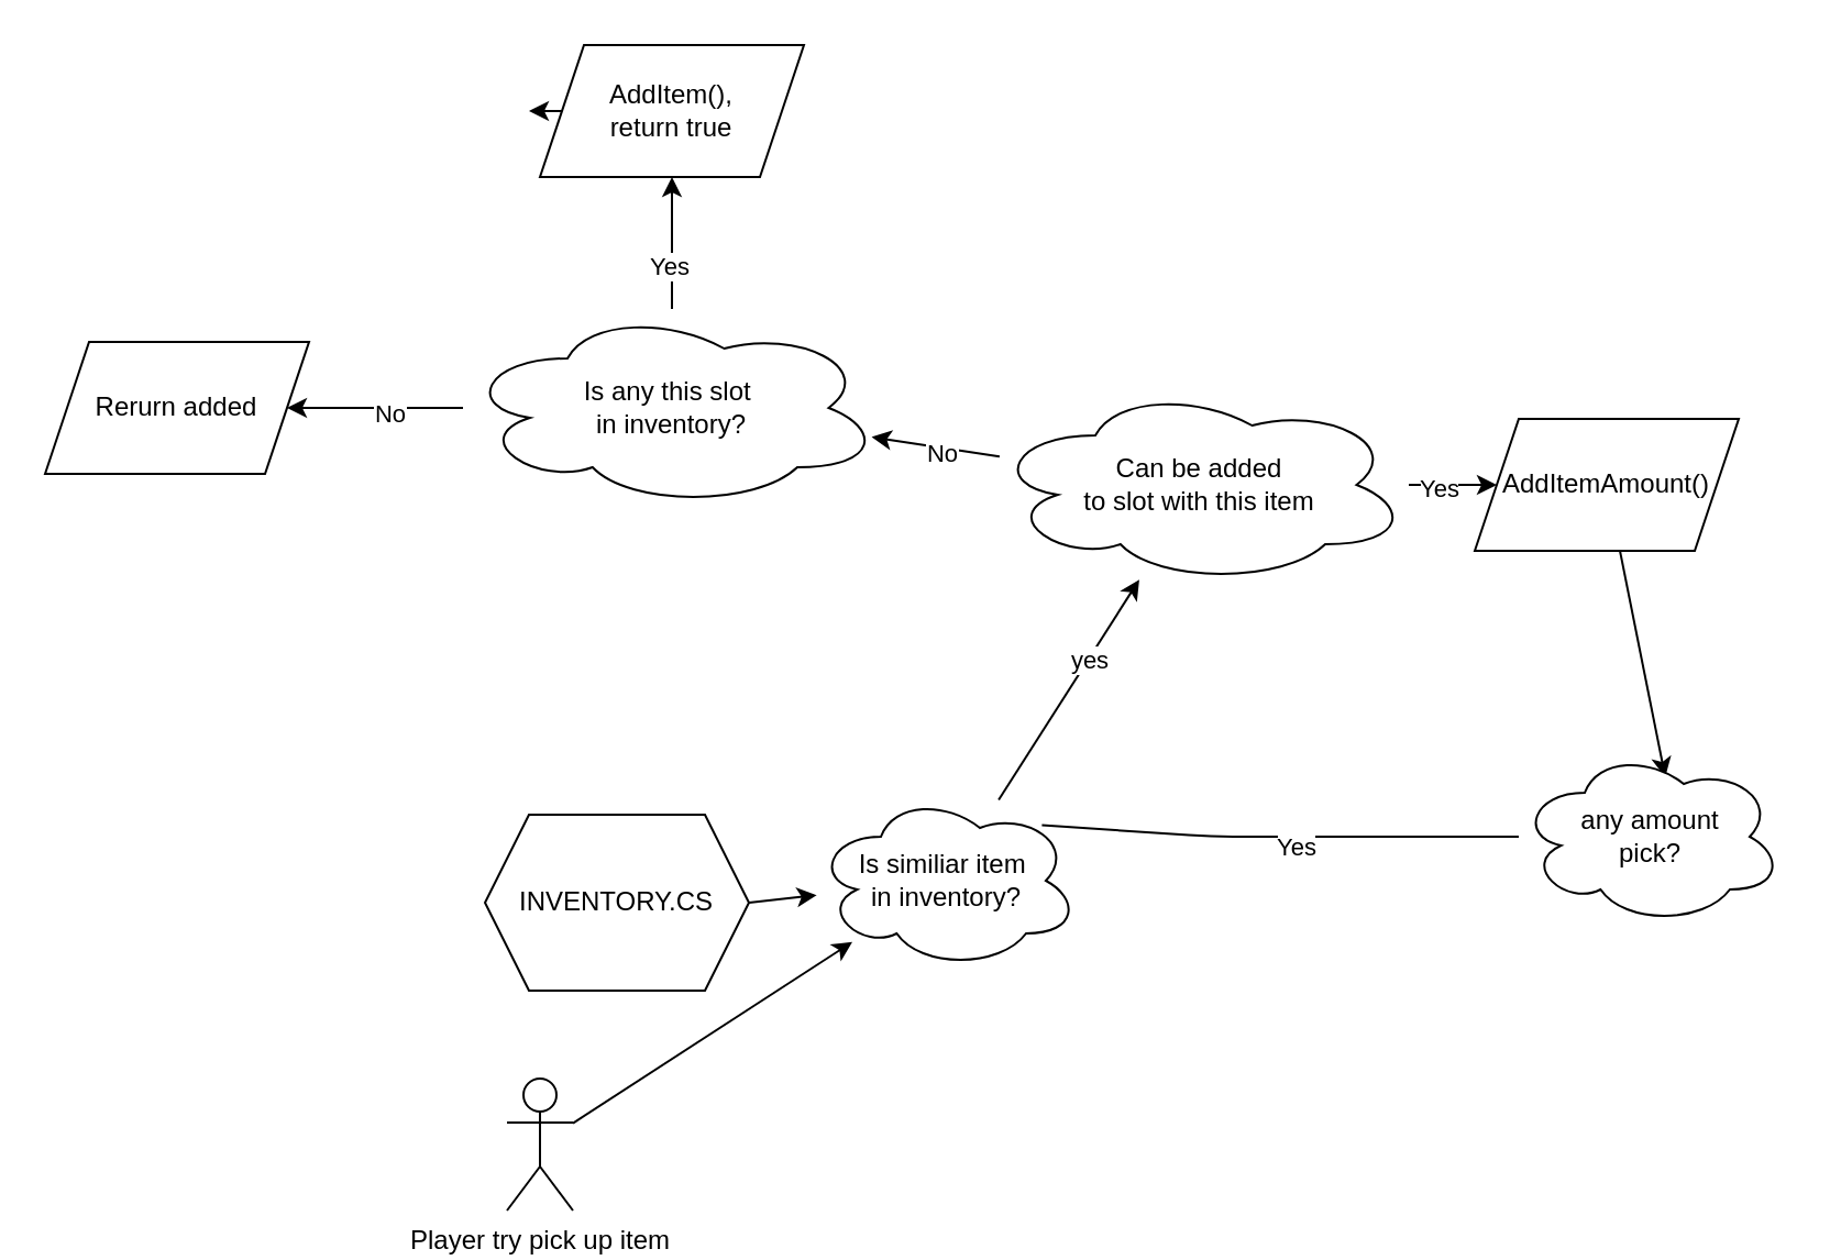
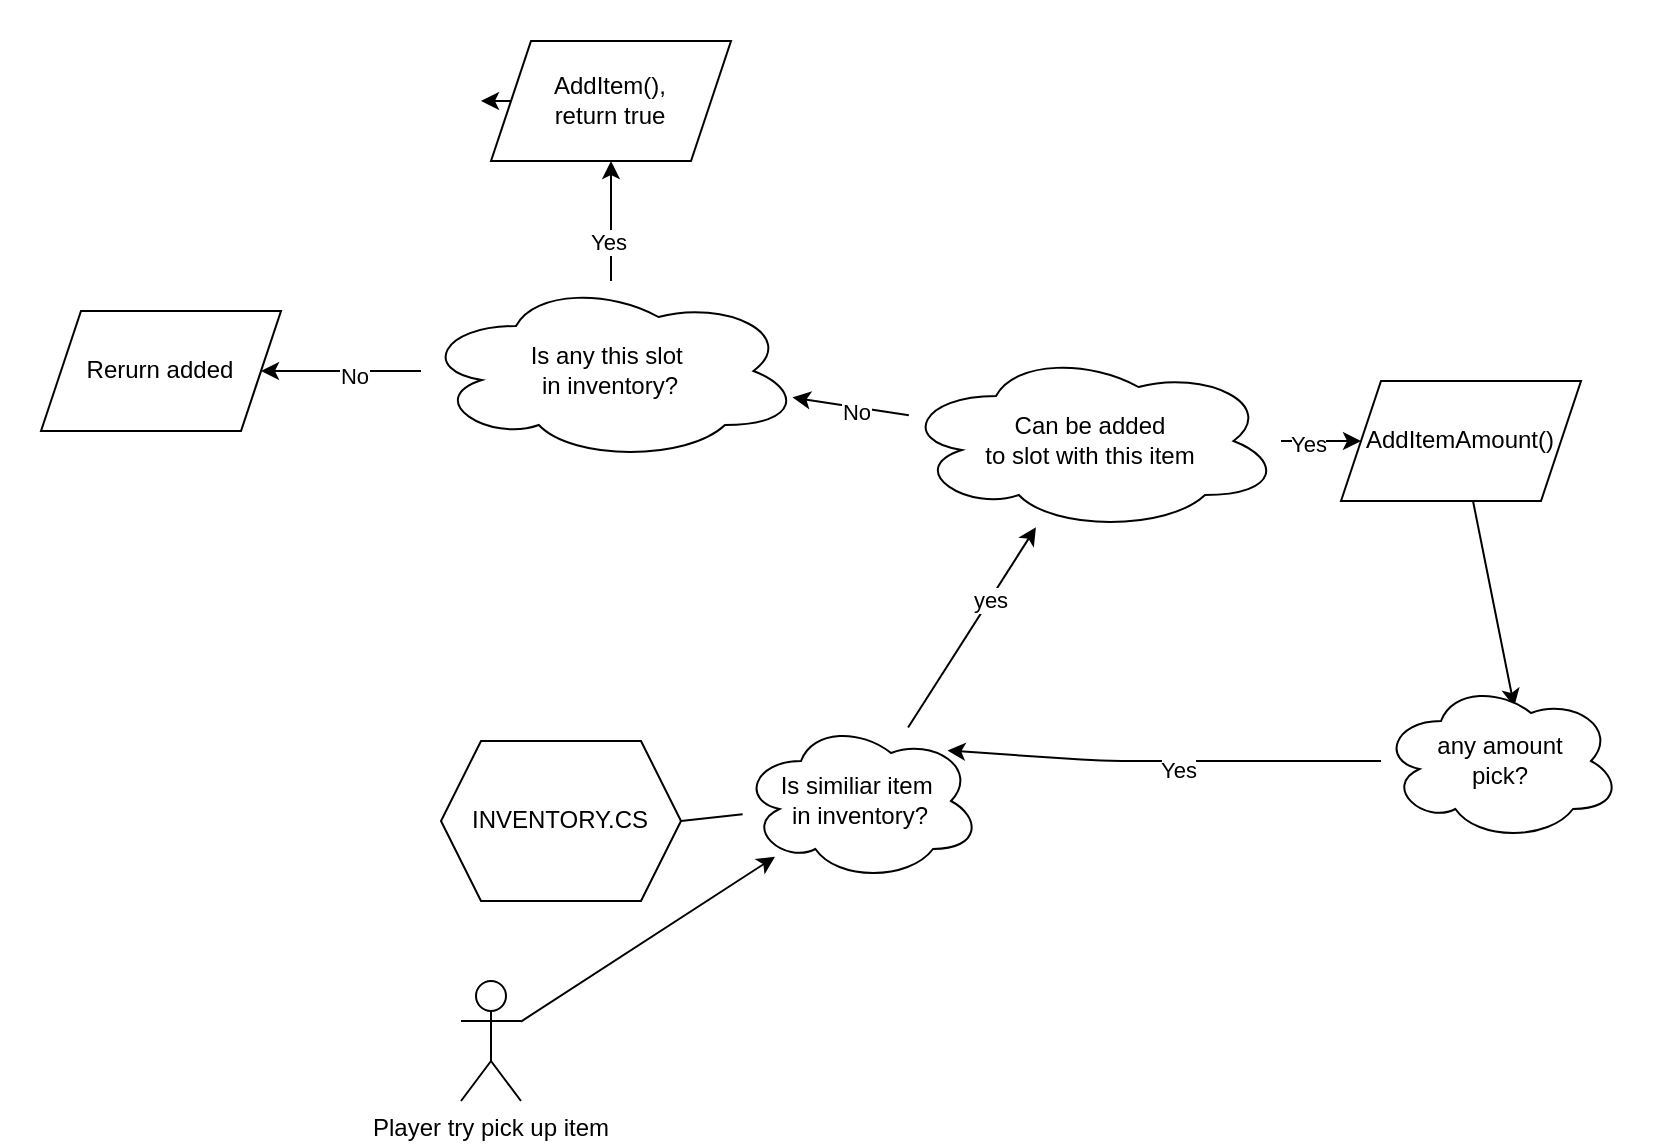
  <mxCell id="0" />
  <mxCell id="1" parent="0" />
- <mxCell id="2" style="edgeStyle=none;html=1;exitX=1;exitY=0.5;exitDx=0;exitDy=0;" parent="1" source="13" target="5" edge="1"><mxGeometry relative="1" as="geometry"><mxPoint x="340" y="410" as="sourcePoint" /></mxGeometry></mxCell>
+ <mxCell id="2" style="edgeStyle=none;html=1;exitX=1;exitY=0.5;exitDx=0;exitDy=0;endArrow=none;" parent="1" source="13" target="5" edge="1"><mxGeometry relative="1" as="geometry"><mxPoint x="340" y="410" as="sourcePoint" /></mxGeometry></mxCell>
  <mxCell id="3" value="" style="edgeStyle=none;html=1;" parent="1" source="5" target="10" edge="1"><mxGeometry relative="1" as="geometry" /></mxCell>
  <mxCell id="4" value="yes" style="edgeLabel;html=1;align=center;verticalAlign=middle;resizable=0;points=[];" parent="3" vertex="1" connectable="0"><mxGeometry x="0.281" relative="1" as="geometry"><mxPoint as="offset" /></mxGeometry></mxCell>
  <mxCell id="5" value="Is similiar item&amp;nbsp;&lt;br&gt;in inventory?" style="ellipse;shape=cloud;whiteSpace=wrap;html=1;" parent="1" vertex="1"><mxGeometry x="370" y="360" width="120" height="80" as="geometry" /></mxCell>
  <mxCell id="6" value="" style="edgeStyle=none;html=1;entryX=0;entryY=0.5;entryDx=0;entryDy=0;" parent="1" source="10" target="15" edge="1"><mxGeometry relative="1" as="geometry"><mxPoint x="667.08" y="222.52" as="targetPoint" /></mxGeometry></mxCell>
  <mxCell id="7" value="Yes" style="edgeLabel;html=1;align=center;verticalAlign=middle;resizable=0;points=[];" parent="6" vertex="1" connectable="0"><mxGeometry x="-0.344" y="-1" relative="1" as="geometry"><mxPoint as="offset" /></mxGeometry></mxCell>
  <mxCell id="8" value="" style="edgeStyle=none;html=1;" parent="1" source="10" target="23" edge="1"><mxGeometry relative="1" as="geometry" /></mxCell>
  <mxCell id="9" value="No" style="edgeLabel;html=1;align=center;verticalAlign=middle;resizable=0;points=[];" parent="8" vertex="1" connectable="0"><mxGeometry x="-0.101" y="2" relative="1" as="geometry"><mxPoint as="offset" /></mxGeometry></mxCell>
  <mxCell id="10" value="Can be added&lt;br&gt;to slot with this item" style="ellipse;shape=cloud;whiteSpace=wrap;html=1;" parent="1" vertex="1"><mxGeometry x="450" y="175" width="190" height="90" as="geometry" /></mxCell>
  <mxCell id="11" style="edgeStyle=none;html=1;" parent="1" source="12" target="5" edge="1"><mxGeometry relative="1" as="geometry"><mxPoint x="261.667" y="440" as="targetPoint" /></mxGeometry></mxCell>
  <mxCell id="12" value="Player try pick up item" style="shape=umlActor;verticalLabelPosition=bottom;verticalAlign=top;html=1;outlineConnect=0;" parent="1" vertex="1"><mxGeometry x="230" y="490" width="30" height="60" as="geometry" /></mxCell>
  <mxCell id="13" value="INVENTORY.CS" style="shape=hexagon;perimeter=hexagonPerimeter2;whiteSpace=wrap;html=1;fixedSize=1;" parent="1" vertex="1"><mxGeometry x="220" y="370" width="120" height="80" as="geometry" /></mxCell>
  <mxCell id="14" style="edgeStyle=none;html=1;entryX=0.555;entryY=0.161;entryDx=0;entryDy=0;entryPerimeter=0;" parent="1" source="15" target="18" edge="1"><mxGeometry relative="1" as="geometry" /></mxCell>
  <mxCell id="15" value="AddItemAmount()" style="shape=parallelogram;perimeter=parallelogramPerimeter;whiteSpace=wrap;html=1;fixedSize=1;" parent="1" vertex="1"><mxGeometry x="670" y="190" width="120" height="60" as="geometry" /></mxCell>
- <mxCell id="16" style="edgeStyle=none;html=1;entryX=0.86;entryY=0.184;entryDx=0;entryDy=0;entryPerimeter=0;endArrow=none;" parent="1" source="18" target="5" edge="1"><mxGeometry relative="1" as="geometry"><mxPoint x="890" y="230" as="targetPoint" /><Array as="points"><mxPoint x="550" y="380" /></Array></mxGeometry></mxCell>
+ <mxCell id="16" style="edgeStyle=none;html=1;entryX=0.86;entryY=0.184;entryDx=0;entryDy=0;entryPerimeter=0;" parent="1" source="18" target="5" edge="1"><mxGeometry relative="1" as="geometry"><mxPoint x="890" y="230" as="targetPoint" /><Array as="points"><mxPoint x="550" y="380" /></Array></mxGeometry></mxCell>
  <mxCell id="17" value="Yes" style="edgeLabel;html=1;align=center;verticalAlign=middle;resizable=0;points=[];" parent="16" vertex="1" connectable="0"><mxGeometry x="-0.061" y="-2" relative="1" as="geometry"><mxPoint y="6" as="offset" /></mxGeometry></mxCell>
  <mxCell id="18" value="any amount &lt;br&gt;pick?" style="ellipse;shape=cloud;whiteSpace=wrap;html=1;" parent="1" vertex="1"><mxGeometry x="690" y="340" width="120" height="80" as="geometry" /></mxCell>
  <mxCell id="19" value="" style="edgeStyle=none;html=1;" parent="1" source="23" target="25" edge="1"><mxGeometry relative="1" as="geometry" /></mxCell>
  <mxCell id="20" value="Yes" style="edgeLabel;html=1;align=center;verticalAlign=middle;resizable=0;points=[];" parent="19" vertex="1" connectable="0"><mxGeometry x="-0.32" y="2" relative="1" as="geometry"><mxPoint as="offset" /></mxGeometry></mxCell>
  <mxCell id="21" value="" style="edgeStyle=none;html=1;entryX=1;entryY=0.5;entryDx=0;entryDy=0;" parent="1" source="23" target="26" edge="1"><mxGeometry relative="1" as="geometry"><mxPoint x="130" y="185" as="targetPoint" /></mxGeometry></mxCell>
  <mxCell id="22" value="No" style="edgeLabel;html=1;align=center;verticalAlign=middle;resizable=0;points=[];" parent="21" vertex="1" connectable="0"><mxGeometry x="-0.145" y="2" relative="1" as="geometry"><mxPoint as="offset" /></mxGeometry></mxCell>
  <mxCell id="23" value="Is any this slot&amp;nbsp; &lt;br&gt;in inventory?" style="ellipse;shape=cloud;whiteSpace=wrap;html=1;" parent="1" vertex="1"><mxGeometry x="210" y="140" width="190" height="90" as="geometry" /></mxCell>
  <mxCell id="24" style="edgeStyle=none;html=1;" parent="1" source="25" edge="1"><mxGeometry relative="1" as="geometry"><mxPoint x="240" y="50" as="targetPoint" /></mxGeometry></mxCell>
  <mxCell id="25" value="AddItem(),&lt;br&gt;return true" style="shape=parallelogram;perimeter=parallelogramPerimeter;whiteSpace=wrap;html=1;fixedSize=1;" parent="1" vertex="1"><mxGeometry x="245" y="20" width="120" height="60" as="geometry" /></mxCell>
  <mxCell id="26" value="Rerurn added" style="shape=parallelogram;perimeter=parallelogramPerimeter;whiteSpace=wrap;html=1;fixedSize=1;" parent="1" vertex="1"><mxGeometry x="20" y="155" width="120" height="60" as="geometry" /></mxCell>
